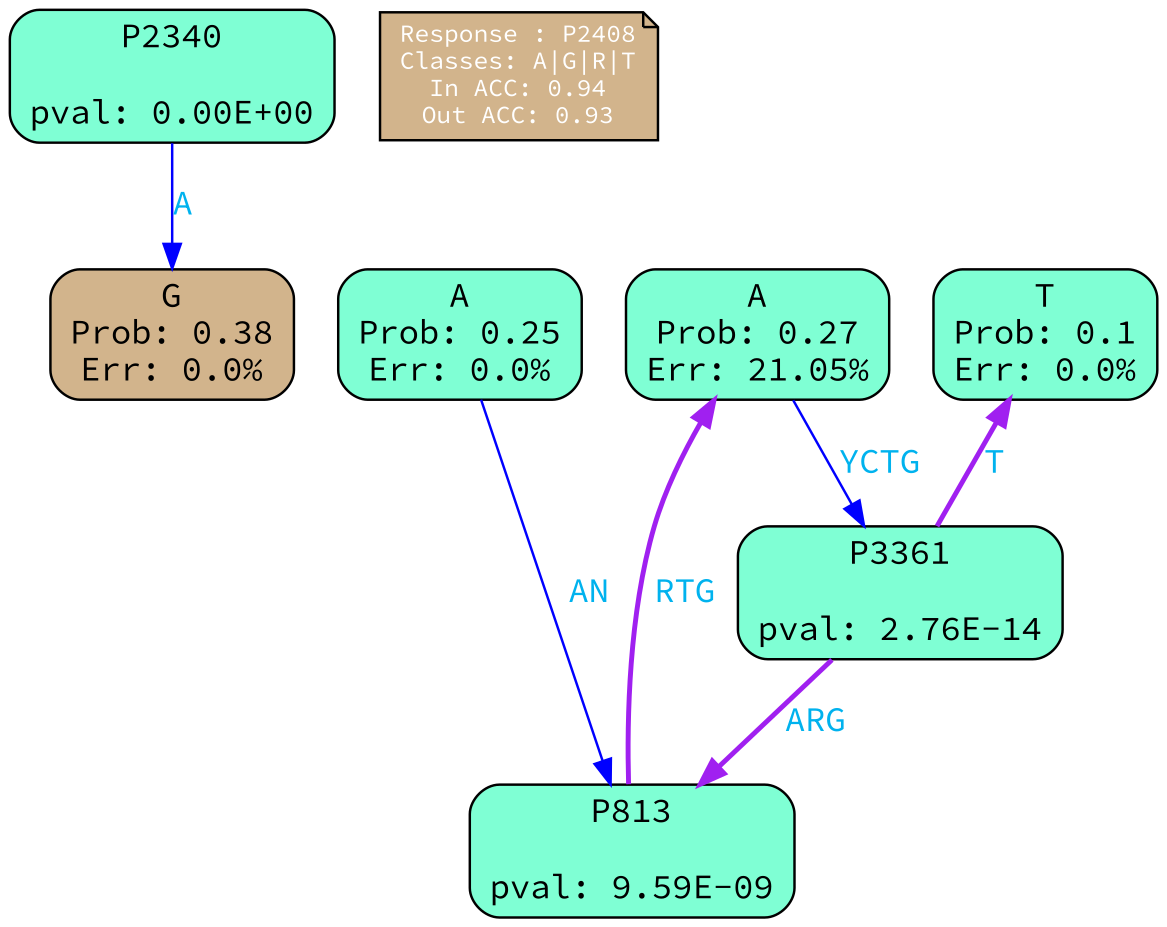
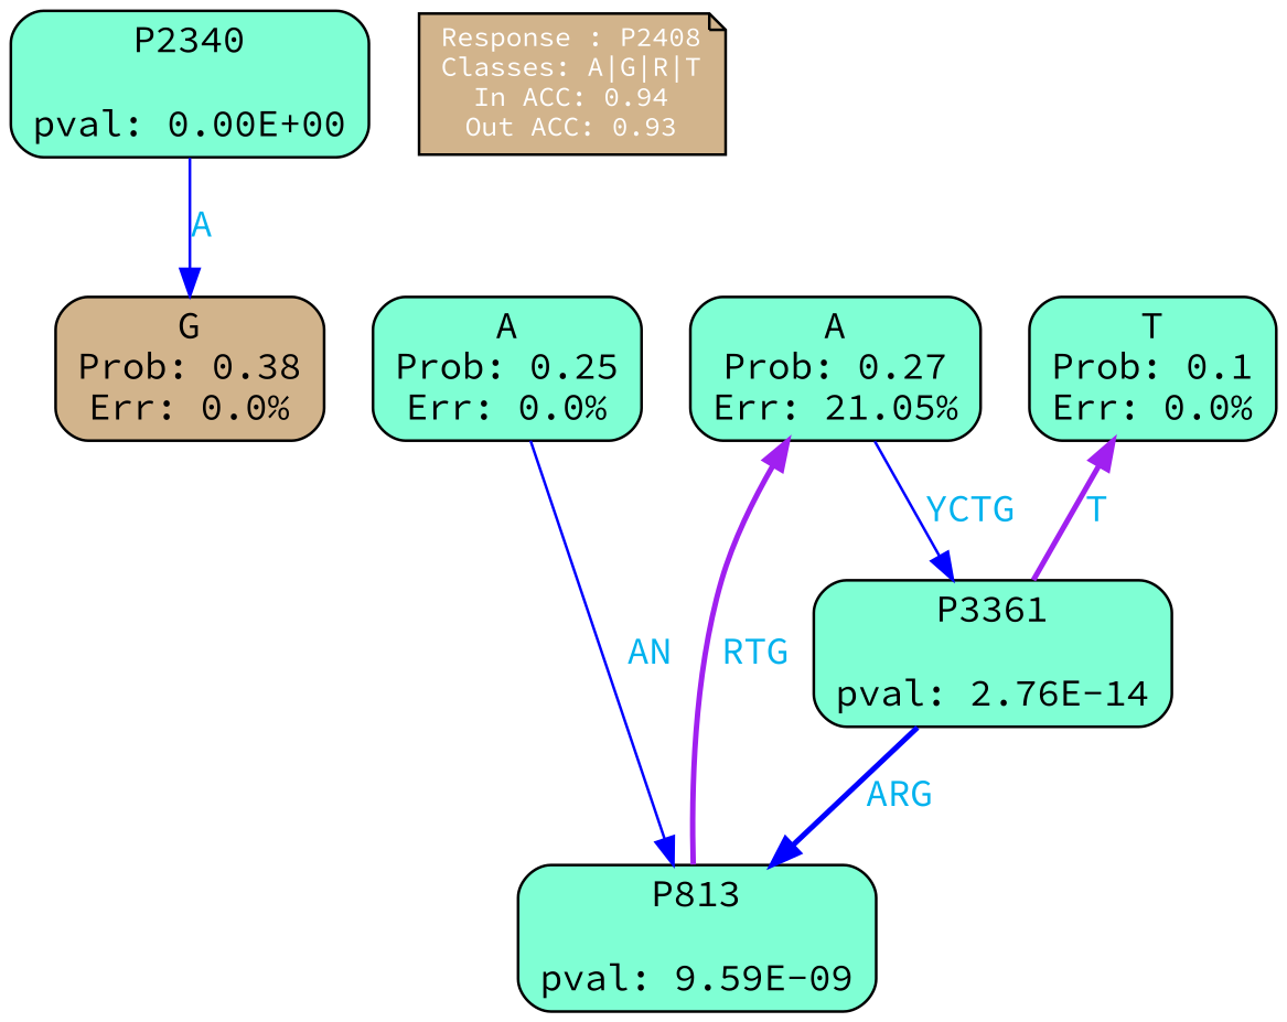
  digraph {
    fontname="Source Code Pro"
    ranksep=equally
    splines=polylines
    node [color=black fillcolor=aquamarine fontname="Source Code Pro" shape=box style="filled, rounded"]
    edge [color=blue fontcolor=deepskyblue2 fontname="Source Code Pro" style=solid]
    n1 [fillcolor=tan label="G\nProb: 0.38\nErr: 0.0%"]
    n2 [label="A\nProb: 0.25\nErr: 0.0%"]
    n3 [label="A\nProb: 0.27\nErr: 21.05%"]
    n4 [label="T\nProb: 0.1\nErr: 0.0%"]
    n5 [align=left fillcolor=tan fontcolor=white fontsize=10 label="Response : P2408\nClasses: A|G|R|T\nIn ACC: 0.94\nOut ACC: 0.93\n" shape=note style=filled]
    n6 [label="P2340\n\npval: 0.00E+00"]
    n7 [label="P813\n\npval: 9.59E-09"]
    n8 [label="P3361\n\npval: 2.76E-14"]
    subgraph sub_1 {
      rank=same
      n1
      n2
      n3
      n4
    }
    subgraph sub_2 {
      rank=same
      n5
      n6
    }
    n2 -> n7 [label=AN]
    n3 -> n8 [label=YCTG]
    n6 -> n1 [label=A]
    n7 -> n3 [color=purple label=RTG style=bold]
    n8 -> n4 [color=purple label=T style=bold]
-   n8 -> n7 [color=purple label=ARG style=bold]
+   n8 -> n7 [label=ARG style=bold]
  }
